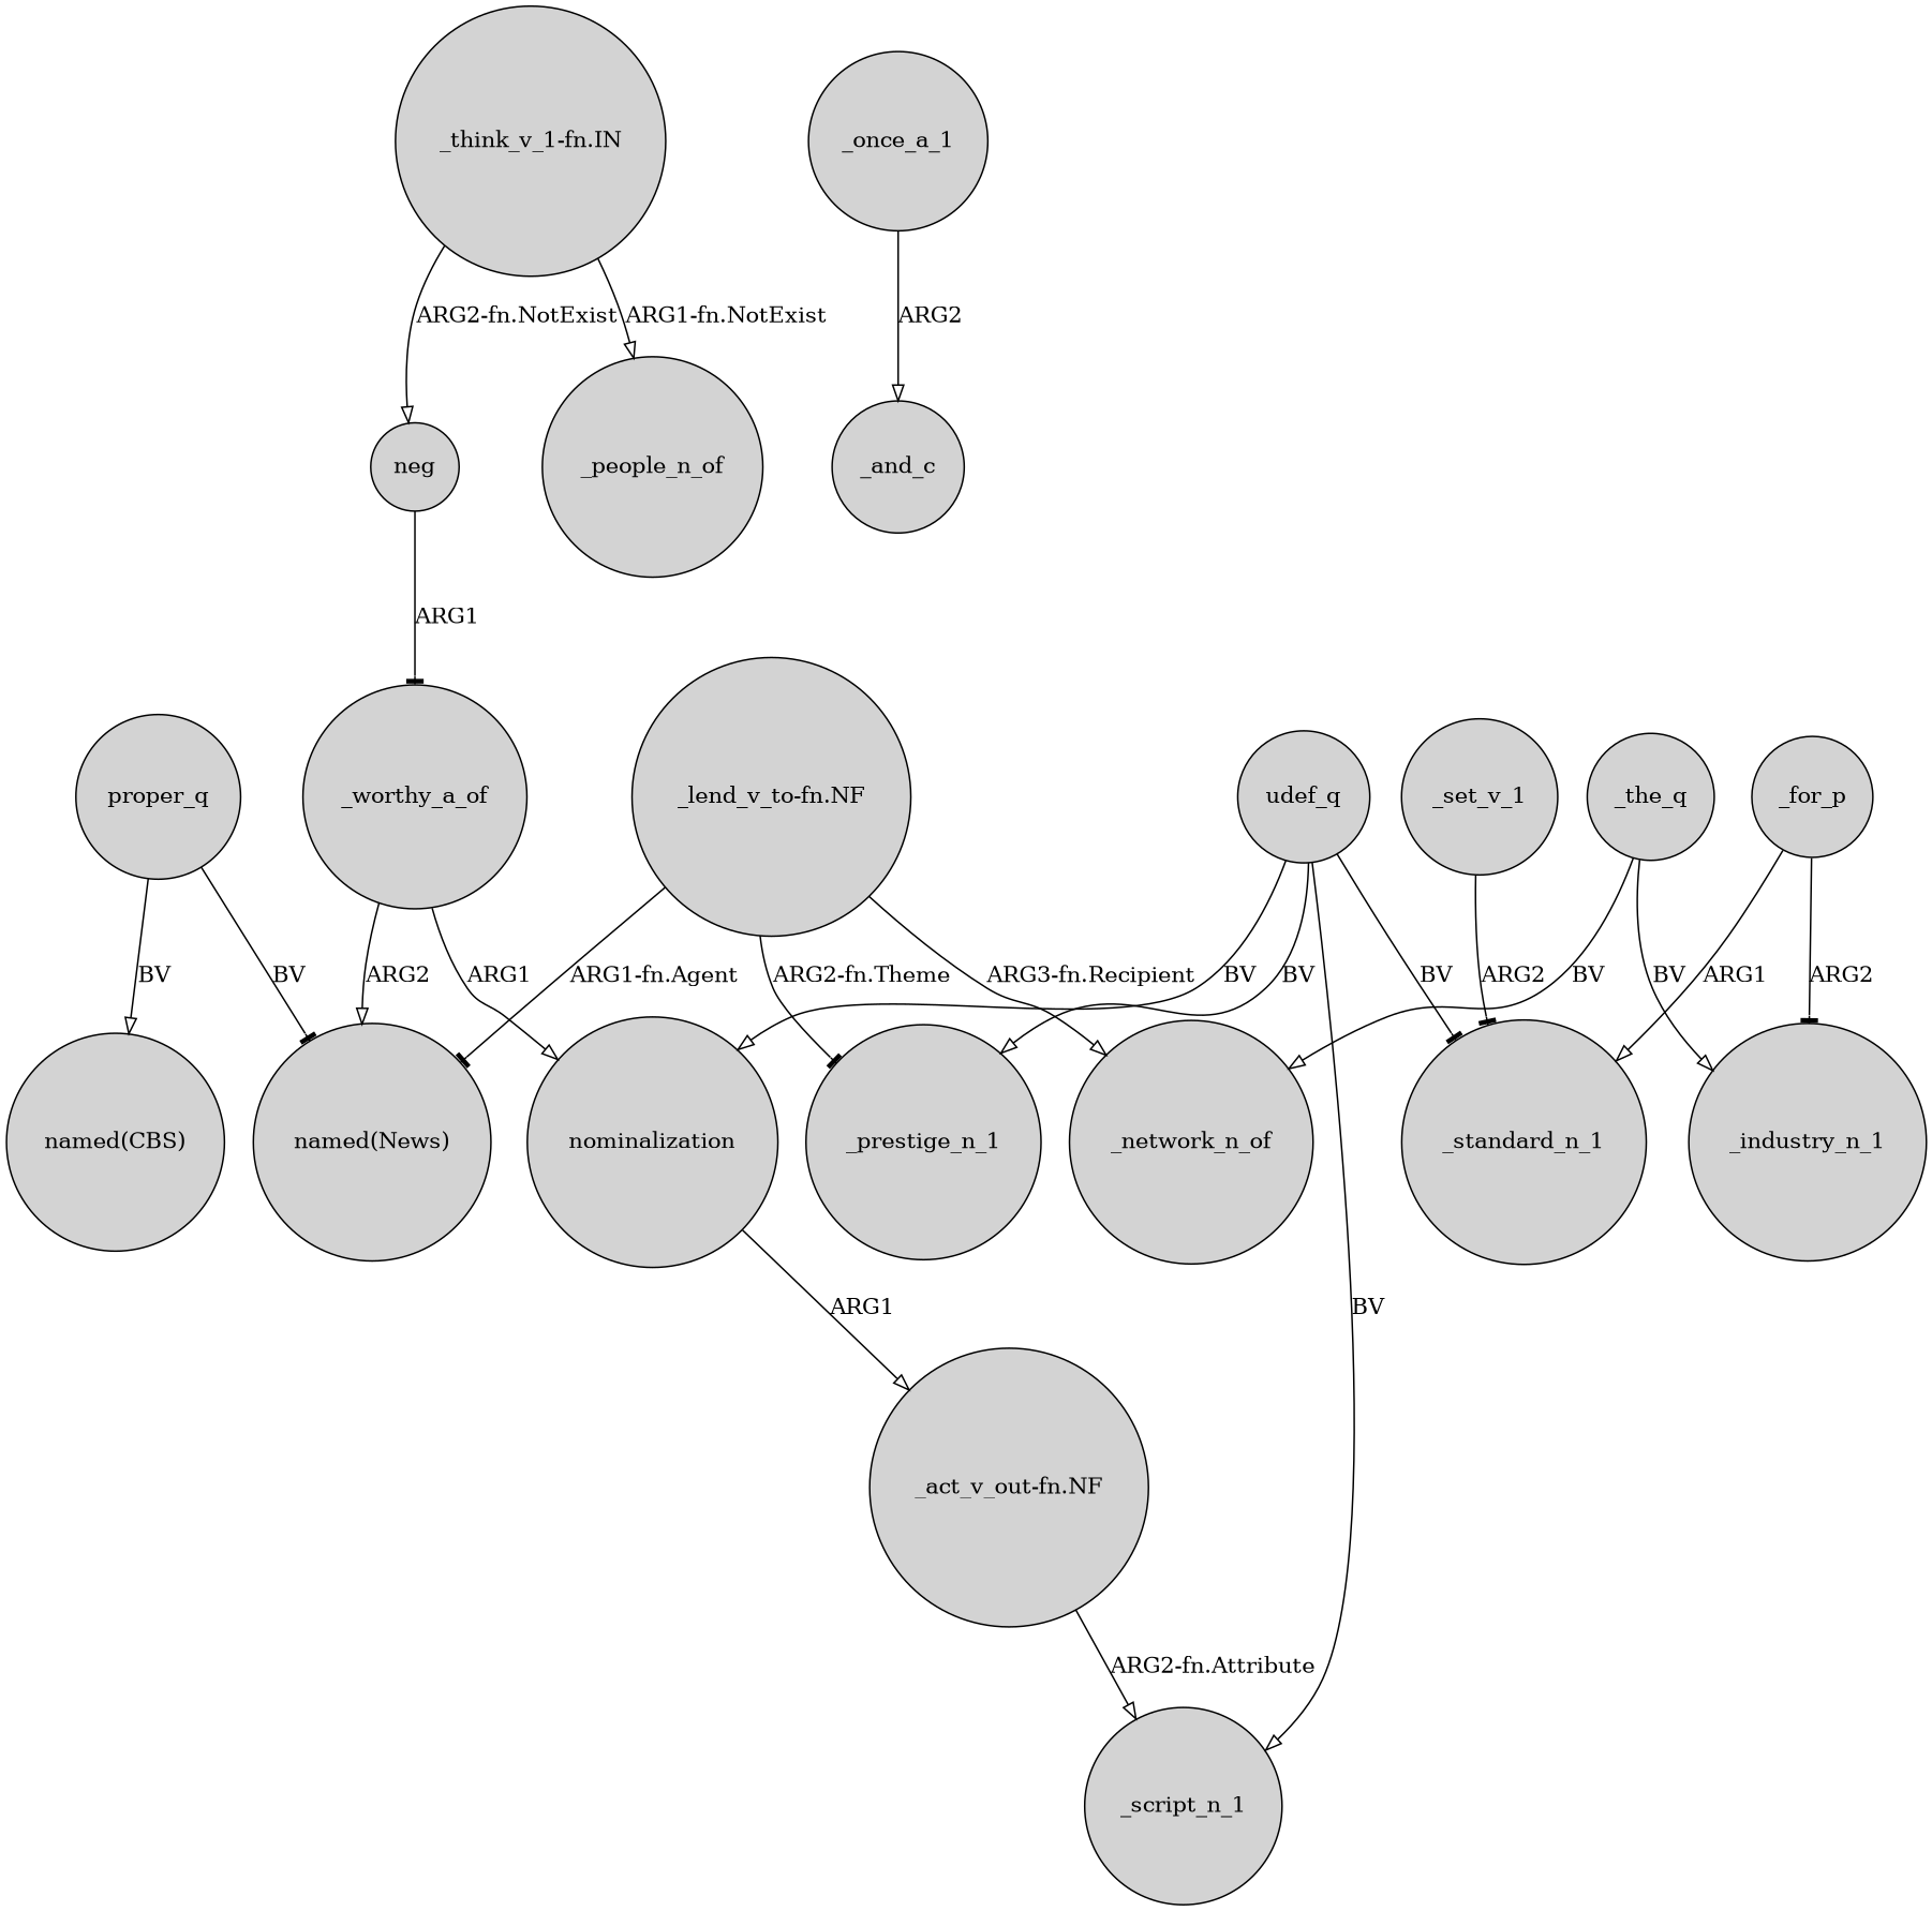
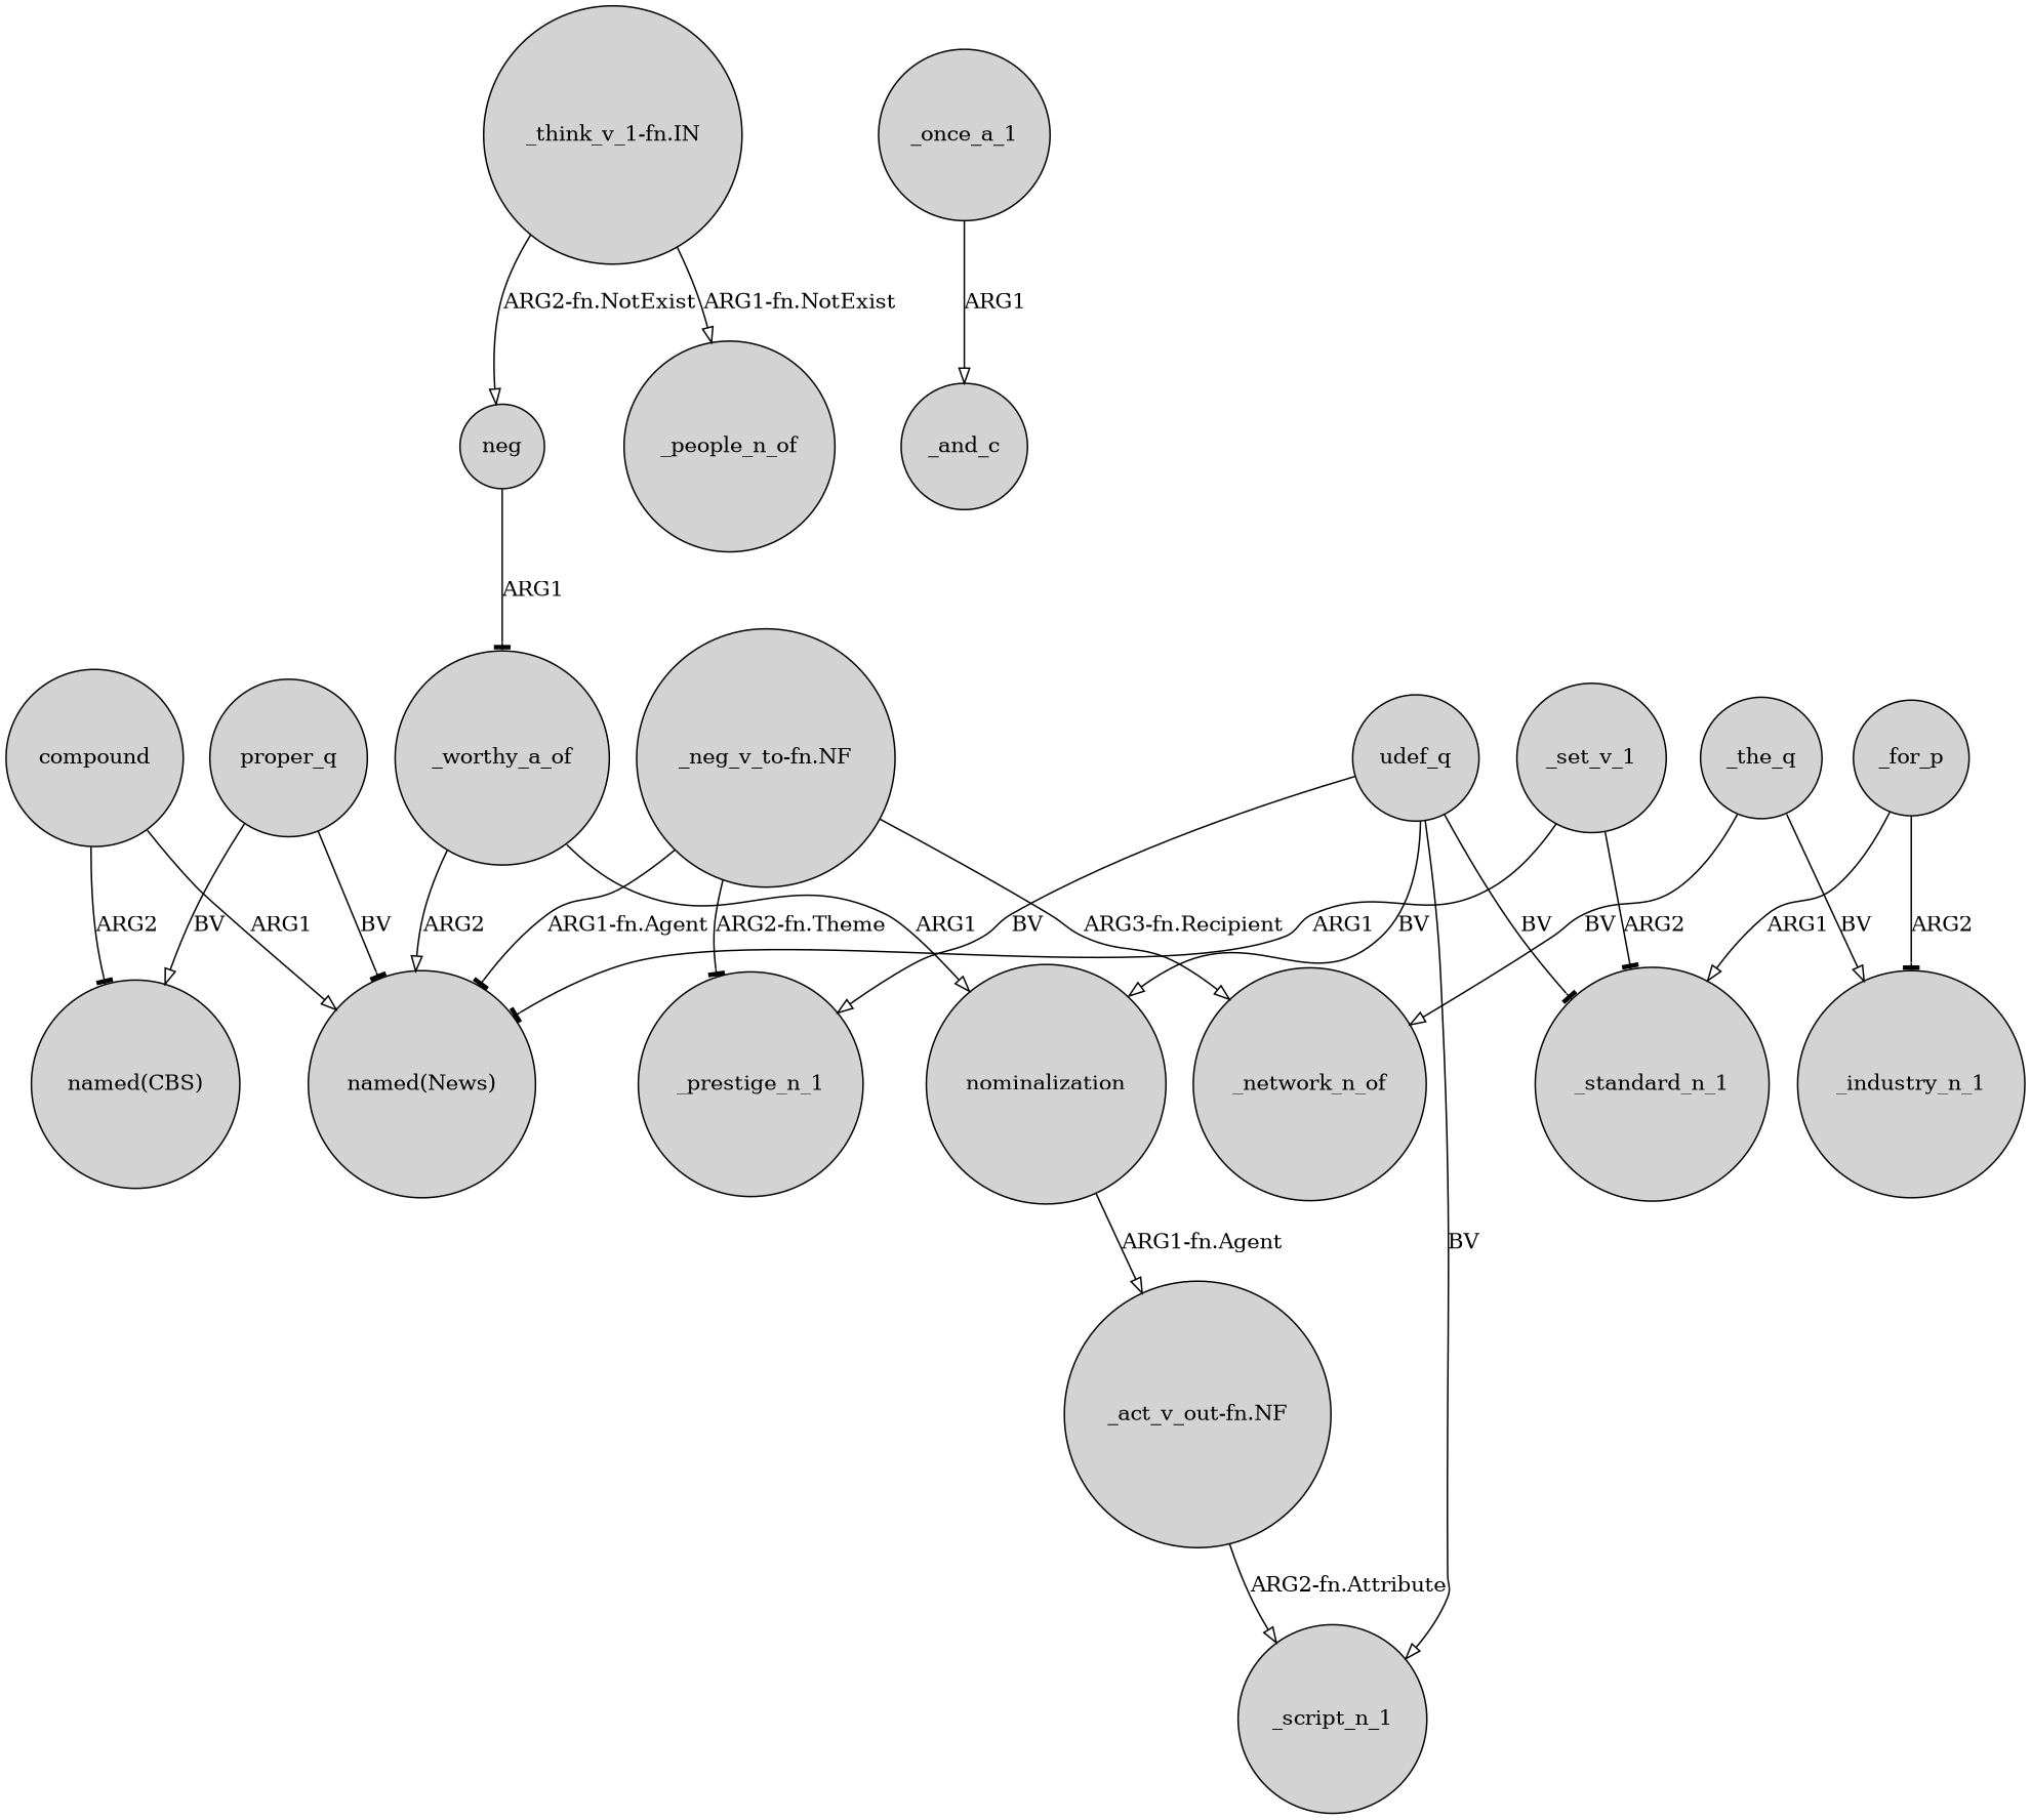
  digraph {
    node [shape=circle style=filled]
    edge [arrowhead=onormal]
+   compound
    "named(News)"
    "named(CBS)"
    nominalization
    "_act_v_out-fn.NF"
    _script_n_1
-   "_lend_v_to-fn.NF"
+   "_lend_v_to-fn.NF" [label="_neg_v_to-fn.NF"]
    _prestige_n_1
    _network_n_of
    _set_v_1
    _standard_n_1
    proper_q
    _the_q
    _industry_n_1
    _worthy_a_of
    udef_q
    "_think_v_1-fn.IN"
    neg
    _people_n_of
    _once_a_1
    _and_c
    _for_p
-   nominalization -> "_act_v_out-fn.NF" [label=ARG1]
+   compound -> "named(News)" [label=ARG1]
+   compound -> "named(CBS)" [arrowhead=tee label=ARG2]
+   nominalization -> "_act_v_out-fn.NF" [label="ARG1-fn.Agent"]
    "_act_v_out-fn.NF" -> _script_n_1 [label="ARG2-fn.Attribute"]
    "_lend_v_to-fn.NF" -> "named(News)" [arrowhead=tee label="ARG1-fn.Agent"]
    "_lend_v_to-fn.NF" -> _prestige_n_1 [arrowhead=tee label="ARG2-fn.Theme"]
    "_lend_v_to-fn.NF" -> _network_n_of [label="ARG3-fn.Recipient"]
+   _set_v_1 -> "named(News)" [arrowhead=tee label=ARG1]
    _set_v_1 -> _standard_n_1 [arrowhead=tee label=ARG2]
    proper_q -> "named(News)" [arrowhead=tee label=BV]
    proper_q -> "named(CBS)" [label=BV]
    _the_q -> _network_n_of [label=BV]
    _the_q -> _industry_n_1 [label=BV]
    _worthy_a_of -> "named(News)" [label=ARG2]
    _worthy_a_of -> nominalization [label=ARG1]
    udef_q -> nominalization [label=BV]
    udef_q -> _script_n_1 [label=BV]
    udef_q -> _prestige_n_1 [label=BV]
    udef_q -> _standard_n_1 [arrowhead=tee label=BV]
    "_think_v_1-fn.IN" -> neg [label="ARG2-fn.NotExist"]
    "_think_v_1-fn.IN" -> _people_n_of [label="ARG1-fn.NotExist"]
    neg -> _worthy_a_of [arrowhead=tee label=ARG1]
-   _once_a_1 -> _and_c [label=ARG2]
+   _once_a_1 -> _and_c [label=ARG1]
    _for_p -> _standard_n_1 [label=ARG1]
    _for_p -> _industry_n_1 [arrowhead=tee label=ARG2]
  }
